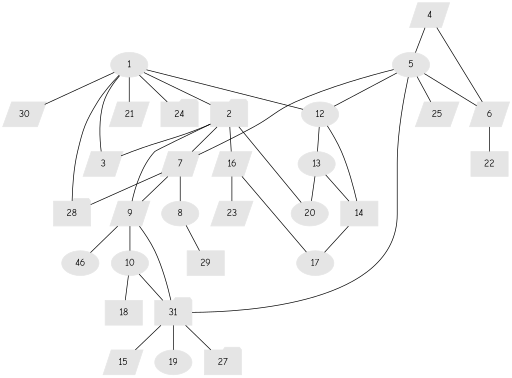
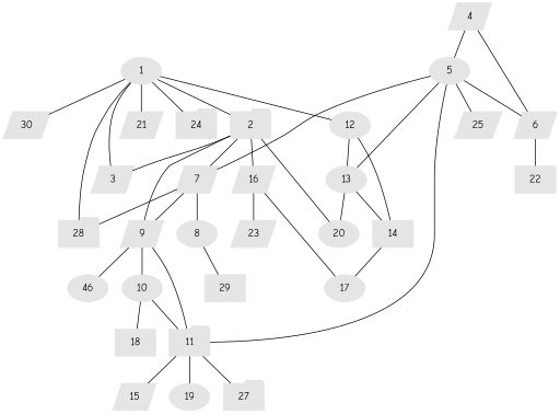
  graph {
    fontname="Comic Neue"
    node [color=gray90 fontname="Comic Neue" shape=parallelogram style=filled]
    edge [fontname="Comic Neue" weight=1.0]
    1 [shape=ellipse]
    2 [shape=folder]
    3
    12 [shape=ellipse]
    21
    24 [shape=folder]
    28 [shape=folder]
    30
    7
    9
    16
    20 [shape=ellipse]
    5 [shape=ellipse]
    6
-   11 [shape=folder label=31]
+   11 [shape=folder]
    25
    14 [shape=box]
    13 [shape=ellipse]
    8 [shape=ellipse]
    10 [shape=ellipse]
    n21 [label=46 shape=ellipse]
    17 [shape=ellipse]
    23
    4
    22 [shape=box]
    15
    19 [shape=ellipse]
    27 [shape=folder]
    29 [shape=box]
    18 [shape=box]
    1 -- 2
    1 -- 3
    1 -- 12
    1 -- 21
    1 -- 24
    1 -- 28
    1 -- 30
    2 -- 3
    2 -- 7
    2 -- 9 [weight=2.0]
    2 -- 16
    2 -- 20
    12 -- 14
    12 -- 13
    7 -- 28
    7 -- 9
    7 -- 8 [weight=9.0]
    9 -- 11
    9 -- 10
    9 -- n21
    16 -- 17
    16 -- 23
-   5 -- 12
+   5 -- 13
    5 -- 7
    5 -- 6 [weight=2.0]
    5 -- 11
    5 -- 25
    6 -- 22
    11 -- 15
    11 -- 19
    11 -- 27
    14 -- 17
    13 -- 20 [weight=3.0]
    13 -- 14
    8 -- 29
    10 -- 11
    10 -- 18
    4 -- 5
    4 -- 6
  }
